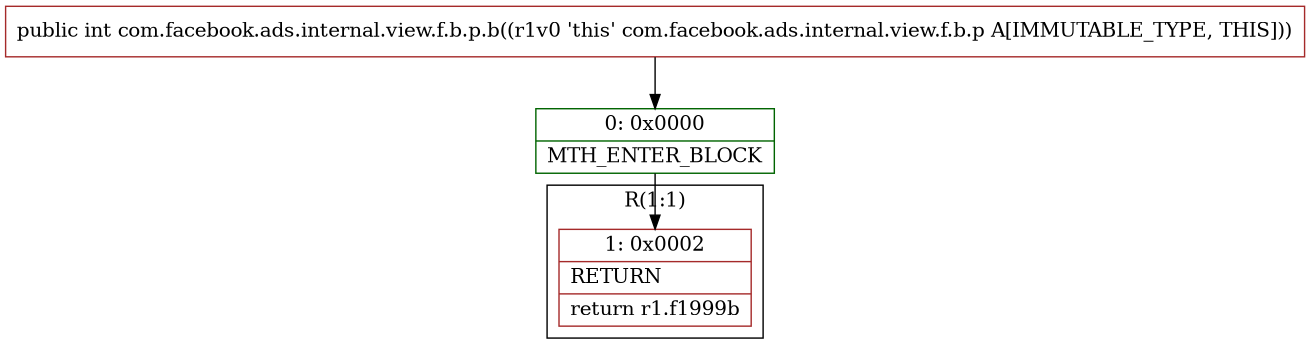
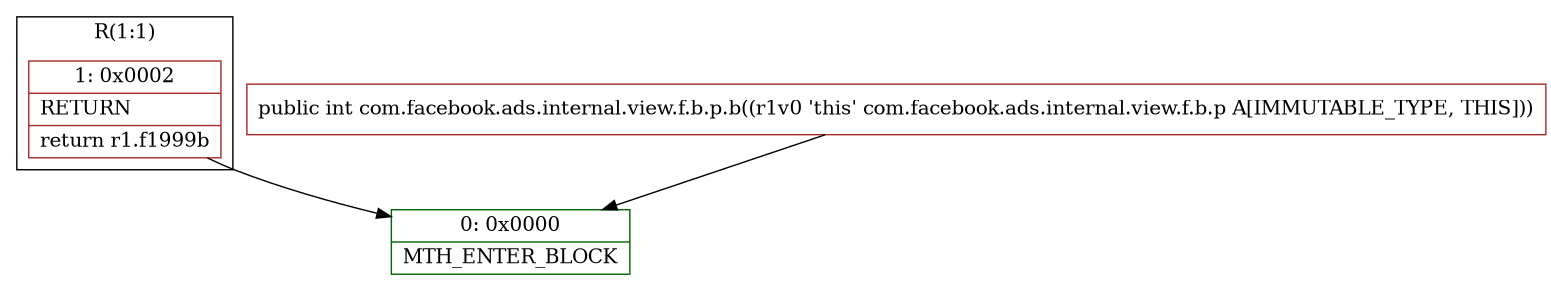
  digraph {
    node [color=brown shape=record]
    n1 [label="{1\:\ 0x0002|RETURN\l|return r1.f1999b\l}"]
    n2 [color=darkgreen label="{0\:\ 0x0000|MTH_ENTER_BLOCK\l}"]
    n3 [label="{public int com.facebook.ads.internal.view.f.b.p.b((r1v0 'this' com.facebook.ads.internal.view.f.b.p A[IMMUTABLE_TYPE, THIS])) }"]
    subgraph cluster_1 {
      label="R(1:1)"
      n1
    }
-   n2 -> n1
+   n1 -> n2
    n3 -> n2
  }
